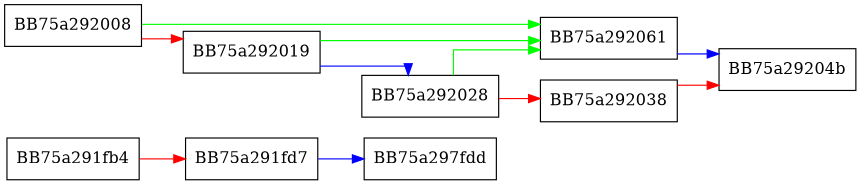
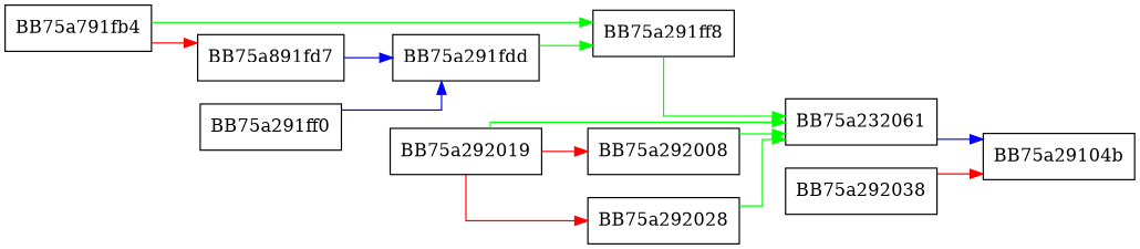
  digraph {
    rankdir=LR
    splines=ortho
    node [shape=box]
    edge [color=green]
-   BB75a291fb4
-   BB75a291fd7
-   BB75a292061
-   BB75a291fdd [label=BB75a297fdd]
-   BB75a29204b
+   BB75a291fb4 [label=BB75a791fb4]
+   BB75a291ff8
+   BB75a291fd7 [label=BB75a891fd7]
+   BB75a292061 [label=BB75a232061]
+   BB75a291fdd
+   BB75a29204b [label=BB75a29104b]
    BB75a292008
    n8 [label=BB75a292019]
+   BB75a291ff0
    BB75a292028
    BB75a292038
+   BB75a291fb4 -> BB75a291ff8
    BB75a291fb4 -> BB75a291fd7 [color=red]
+   BB75a291ff8 -> BB75a292061
    BB75a291fd7 -> BB75a291fdd [color=blue]
    BB75a292061 -> BB75a29204b [color=blue]
+   BB75a291fdd -> BB75a291ff8
    BB75a292008 -> BB75a292061
-   BB75a292008 -> n8 [color=red]
+   n8 -> BB75a292008 [color=red]
    n8 -> BB75a292061
-   n8 -> BB75a292028 [color=blue]
+   n8 -> BB75a292028 [color=red]
+   BB75a291ff0 -> BB75a291fdd [color=blue]
    BB75a292028 -> BB75a292061
-   BB75a292028 -> BB75a292038 [color=red]
    BB75a292038 -> BB75a29204b [color=red]
  }
